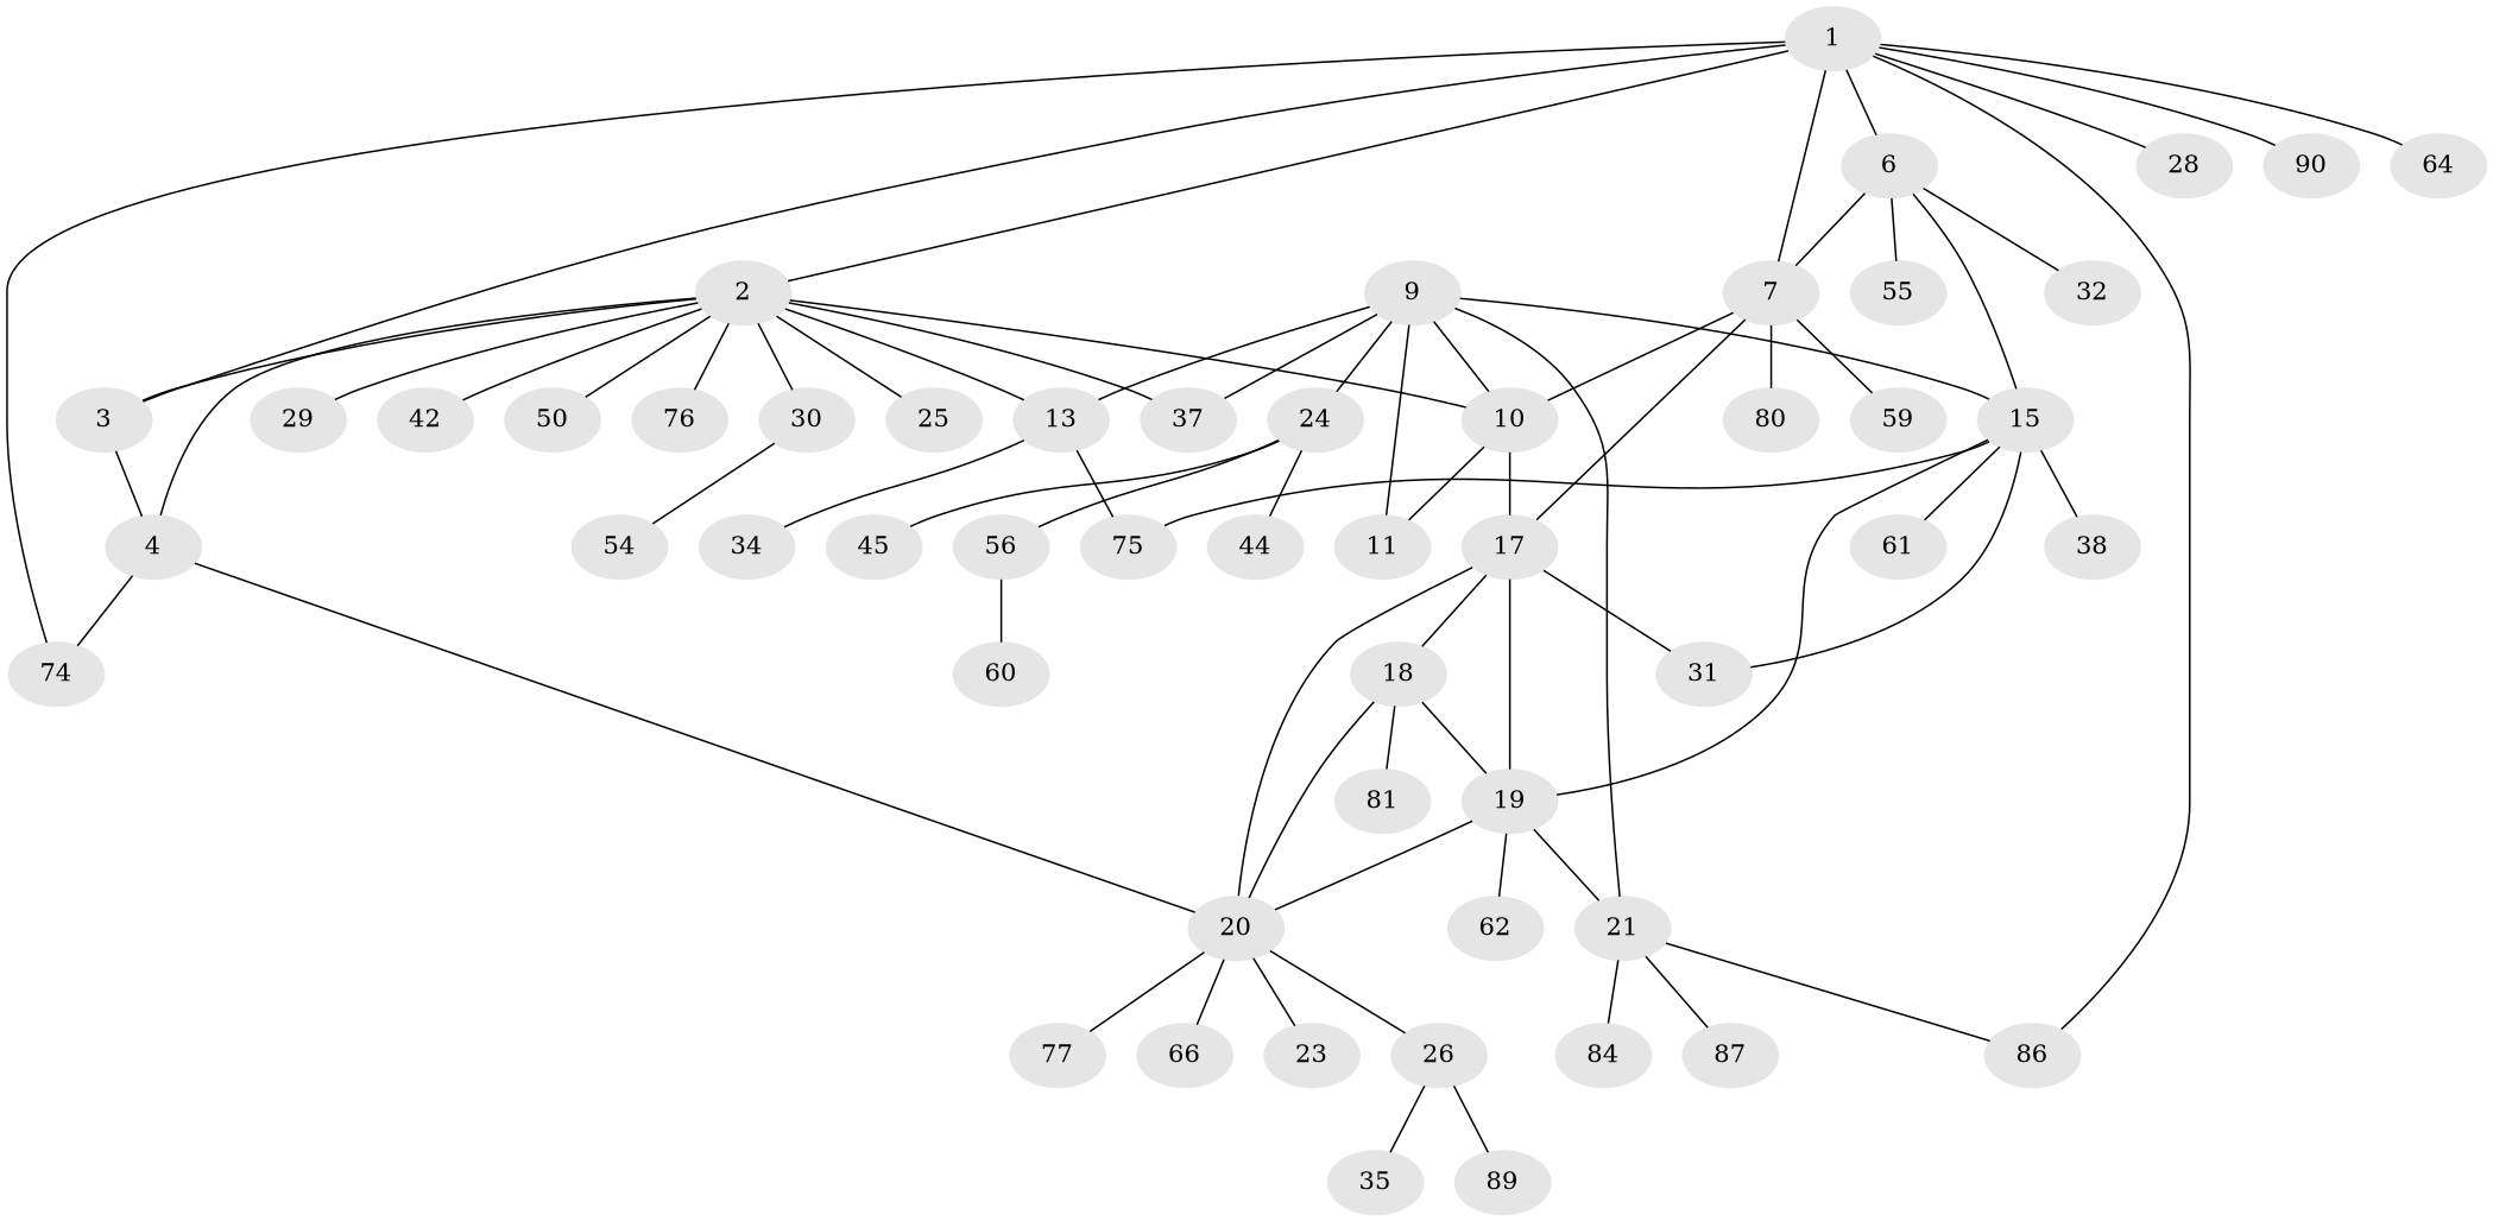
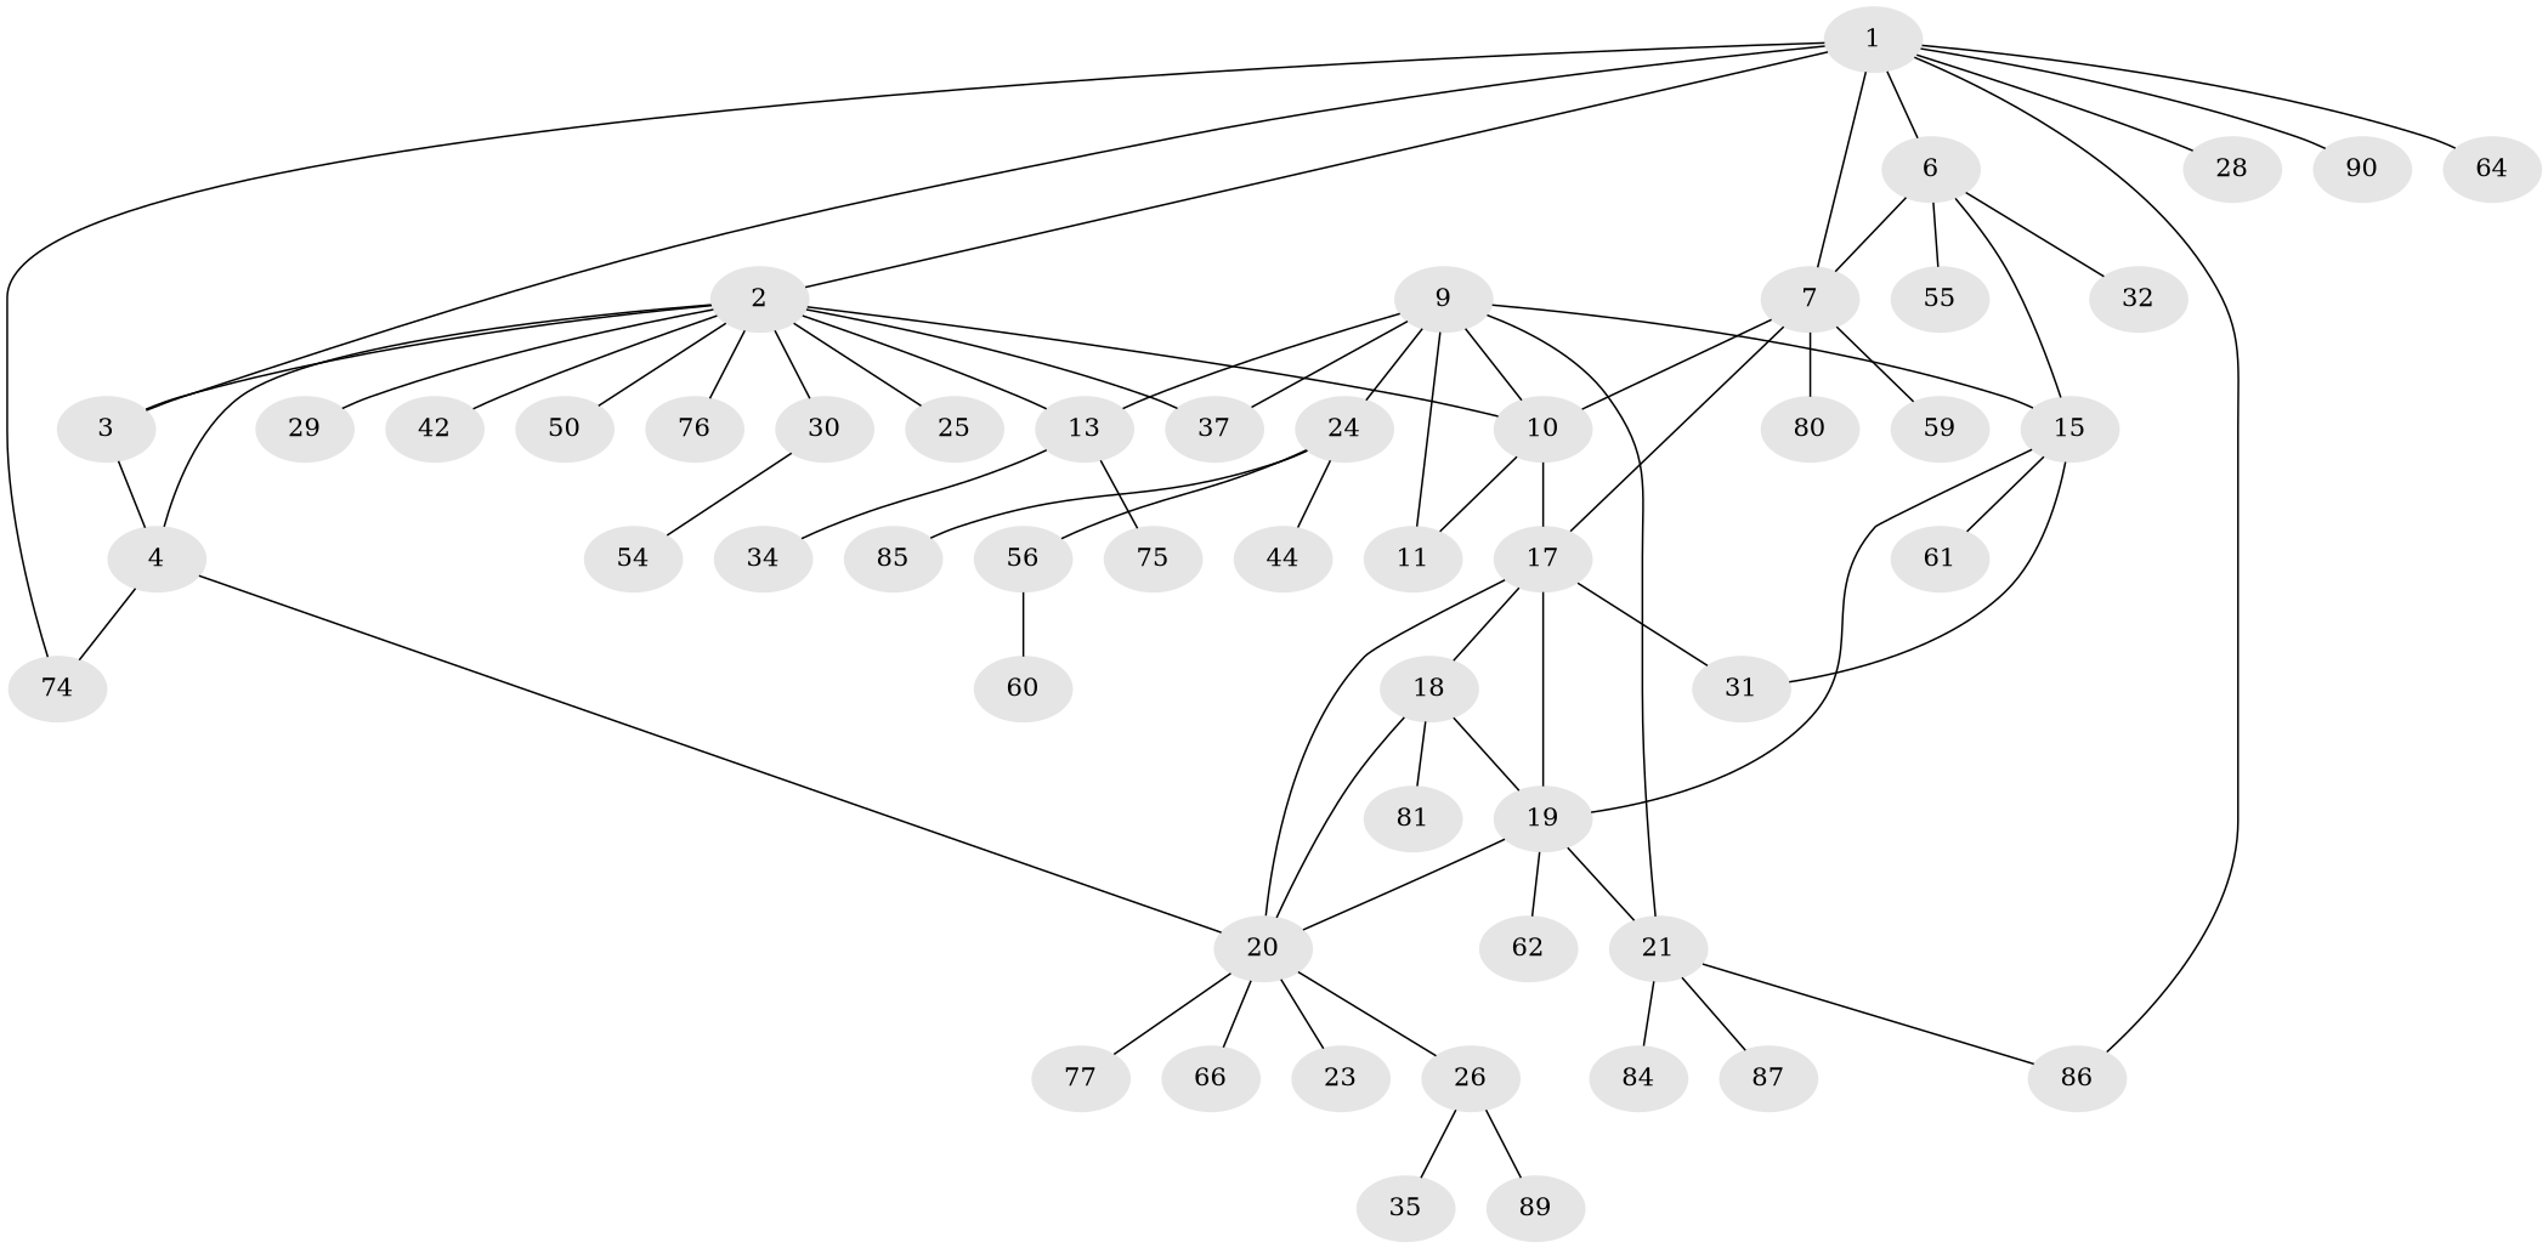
  graph {
    node [color=gray90 style=filled]
    1 [super="+5"]
    2 [super="+43+36"]
    3
    6
    7 [super="+8"]
    28
    n7 [label=90]
    64
    86
    74
    4
    10
    13 [super="+14"]
    25
    29
    30 [super="+53"]
    37
    42
    50
    76
    20 [super="+49"]
    15 [super="+16+71"]
    32
    55 [super="+85"]
    17 [super="+33+73"]
    59 [super="+88"]
    80
    11
    34
    75
    54
    66 [super="+68"]
    23
    26
    77
    19
    31
-   38 [super="+39+82"]
    61 [super="+72"]
    18
    9 [super="+12+41"]
    21 [super="+51"]
    24
    84
    87
    44
-   45
+   45 [label=85]
    56
    62 [super="+65"]
    81
    35 [super="+58"]
    89
    60
    1 -- 2
    1 -- 3
    1 -- 6
    1 -- 7 [weight=2]
    1 -- 28
    1 -- n7
    1 -- 64
    1 -- 86
    1 -- 74
    2 -- 3
    2 -- 4
    2 -- 10
    2 -- 13
    2 -- 25
    2 -- 29
    2 -- 30
    2 -- 37
    2 -- 42
    2 -- 50
    2 -- 76
    3 -- 4
    6 -- 7 [weight=2]
    6 -- 15
    6 -- 32
    6 -- 55
    7 -- 10
    7 -- 17
    7 -- 59
    7 -- 80
    4 -- 74
    4 -- 20
    10 -- 17
    10 -- 11
    13 -- 34
    13 -- 75 [weight=4]
    30 -- 54
    20 -- 66
    20 -- 23
    20 -- 26
    20 -- 77
-   15 -- 75
    15 -- 19
    15 -- 31
-   15 -- 38
    15 -- 61
    17 -- 20
    17 -- 19
    17 -- 31
    17 -- 18
    26 -- 35
    26 -- 89
    19 -- 20
    19 -- 21
    19 -- 62
    18 -- 20
    18 -- 19
    18 -- 81
    9 -- 10 [weight=2]
    9 -- 13
    9 -- 37
    9 -- 15
    9 -- 11 [weight=2]
    9 -- 21
    9 -- 24
    21 -- 86
    21 -- 84
    21 -- 87
    24 -- 44
    24 -- 45
    24 -- 56
    56 -- 60
  }
